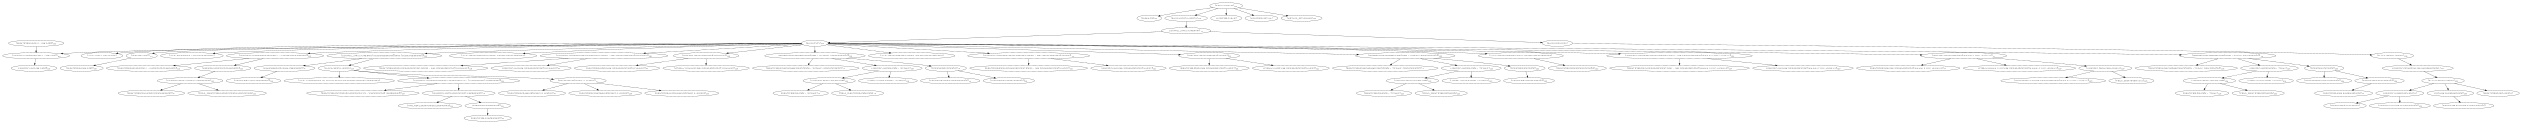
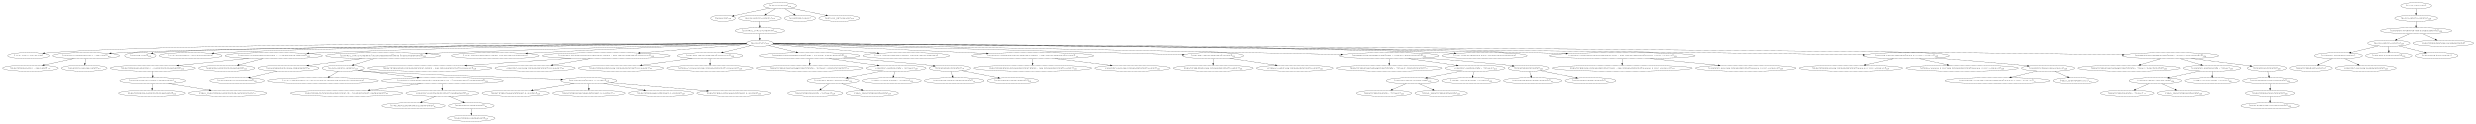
  digraph {
    fontname="Comic Neue"
    node [fontname="Comic Neue"]
    edge [fontname="Comic Neue"]
    n1 [label=<(METHOD,execute)<SUB>108</SUB>>]
    n2 [label=<(PARAM,this)<SUB>108</SUB>>]
    n3 [label=<(BLOCK,&lt;empty&gt;,&lt;empty&gt;)<SUB>108</SUB>>]
    n4 [label=<(MODIFIER,PUBLIC)>]
-   n5 [label=<(MODIFIER,VIRTUAL)>]
    n6 [label=<(METHOD_RETURN,void)<SUB>108</SUB>>]
    n7 [label=<(CONTROL_STRUCTURE,try,try)<SUB>109</SUB>>]
    n8 [label=<(BLOCK,try,try)<SUB>109</SUB>>]
    n9 [label=<(BLOCK,catch,catch)>]
    n10 [label=<(LOCAL,Date d: java.util.Date)>]
    n11 [label=<(&lt;operator&gt;.assignment,Date d = new Date())<SUB>110</SUB>>]
    n12 [label=<(&lt;init&gt;,new Date())<SUB>110</SUB>>]
    n13 [label=<(LOCAL,Enumeration i: java.util.Enumeration)>]
    n14 [label=<(&lt;operator&gt;.assignment,Enumeration i = customFormats.elements())<SUB>112</SUB>>]
    n15 [label=<(CONTROL_STRUCTURE,while (i.hasMoreElements()),while (i.hasMoreElements()))<SUB>113</SUB>>]
    n16 [label=<(LOCAL,SimpleDateFormat dstamp: java.text.SimpleDateFormat)>]
    n17 [label=<(&lt;operator&gt;.assignment,SimpleDateFormat dstamp = new SimpleDateFormat(&quot;yyyyMMdd&quot;))<SUB>118</SUB>>]
    n18 [label=<(&lt;init&gt;,new SimpleDateFormat(&quot;yyyyMMdd&quot;))<SUB>118</SUB>>]
    n19 [label=<(setNewProperty,setNewProperty(prefix + &quot;DSTAMP&quot;, dstamp.format(d)))<SUB>119</SUB>>]
    n20 [label=<(LOCAL,SimpleDateFormat tstamp: java.text.SimpleDateFormat)>]
    n21 [label=<(&lt;operator&gt;.assignment,SimpleDateFormat tstamp = new SimpleDateFormat(&quot;HHmm&quot;))<SUB>121</SUB>>]
    n22 [label=<(&lt;init&gt;,new SimpleDateFormat(&quot;HHmm&quot;))<SUB>121</SUB>>]
    n23 [label=<(setNewProperty,setNewProperty(prefix + &quot;TSTAMP&quot;, tstamp.format(d)))<SUB>122</SUB>>]
    n24 [label=<(LOCAL,SimpleDateFormat today: java.text.SimpleDateFormat)>]
    n25 [label=<(&lt;operator&gt;.assignment,SimpleDateFormat today = new SimpleDateFormat(&quot;MMMM d yyyy&quot;, Locale.US))<SUB>124</SUB>>]
    n26 [label=<(&lt;init&gt;,new SimpleDateFormat(&quot;MMMM d yyyy&quot;, Locale.US))<SUB>125</SUB>>]
    n27 [label=<(setNewProperty,setNewProperty(prefix + &quot;TODAY&quot;, today.format(d)))<SUB>126</SUB>>]
    n28 [label=<(BLOCK,&lt;empty&gt;,&lt;empty&gt;)<SUB>128</SUB>>]
    n29 [label=<(IDENTIFIER,d,Date d = new Date())<SUB>110</SUB>>]
    n30 [label=<(&lt;operator&gt;.alloc,new Date())<SUB>110</SUB>>]
-   n31 [label=<(IDENTIFIER,d,new Date())<SUB>110</SUB>>]
    n32 [label=<(IDENTIFIER,i,Enumeration i = customFormats.elements())<SUB>112</SUB>>]
    n33 [label=<(elements,customFormats.elements())<SUB>112</SUB>>]
    n34 [label=<(hasMoreElements,i.hasMoreElements())<SUB>113</SUB>>]
    n35 [label=<(BLOCK,&lt;empty&gt;,&lt;empty&gt;)<SUB>113</SUB>>]
    n36 [label=<(IDENTIFIER,dstamp,SimpleDateFormat dstamp = new SimpleDateFormat(&quot;yyyyMMdd&quot;))<SUB>118</SUB>>]
    n37 [label=<(&lt;operator&gt;.alloc,new SimpleDateFormat(&quot;yyyyMMdd&quot;))<SUB>118</SUB>>]
    n38 [label=<(IDENTIFIER,dstamp,new SimpleDateFormat(&quot;yyyyMMdd&quot;))<SUB>118</SUB>>]
    n39 [label=<(LITERAL,&quot;yyyyMMdd&quot;,new SimpleDateFormat(&quot;yyyyMMdd&quot;))<SUB>118</SUB>>]
    n40 [label=<(IDENTIFIER,project,setNewProperty(prefix + &quot;DSTAMP&quot;, dstamp.format(d)))<SUB>119</SUB>>]
    n41 [label=<(&lt;operator&gt;.addition,prefix + &quot;DSTAMP&quot;)<SUB>119</SUB>>]
    n42 [label=<(format,dstamp.format(d))<SUB>119</SUB>>]
    n43 [label=<(IDENTIFIER,tstamp,SimpleDateFormat tstamp = new SimpleDateFormat(&quot;HHmm&quot;))<SUB>121</SUB>>]
    n44 [label=<(&lt;operator&gt;.alloc,new SimpleDateFormat(&quot;HHmm&quot;))<SUB>121</SUB>>]
    n45 [label=<(IDENTIFIER,tstamp,new SimpleDateFormat(&quot;HHmm&quot;))<SUB>121</SUB>>]
    n46 [label=<(LITERAL,&quot;HHmm&quot;,new SimpleDateFormat(&quot;HHmm&quot;))<SUB>121</SUB>>]
    n47 [label=<(IDENTIFIER,project,setNewProperty(prefix + &quot;TSTAMP&quot;, tstamp.format(d)))<SUB>122</SUB>>]
    n48 [label=<(&lt;operator&gt;.addition,prefix + &quot;TSTAMP&quot;)<SUB>122</SUB>>]
    n49 [label=<(format,tstamp.format(d))<SUB>122</SUB>>]
    n50 [label=<(IDENTIFIER,today,SimpleDateFormat today = new SimpleDateFormat(&quot;MMMM d yyyy&quot;, Locale.US))<SUB>124</SUB>>]
    n51 [label=<(&lt;operator&gt;.alloc,new SimpleDateFormat(&quot;MMMM d yyyy&quot;, Locale.US))<SUB>125</SUB>>]
    n52 [label=<(IDENTIFIER,today,new SimpleDateFormat(&quot;MMMM d yyyy&quot;, Locale.US))<SUB>124</SUB>>]
    n53 [label=<(LITERAL,&quot;MMMM d yyyy&quot;,new SimpleDateFormat(&quot;MMMM d yyyy&quot;, Locale.US))<SUB>125</SUB>>]
    n54 [label=<(&lt;operator&gt;.fieldAccess,Locale.US)<SUB>125</SUB>>]
    n55 [label=<(IDENTIFIER,project,setNewProperty(prefix + &quot;TODAY&quot;, today.format(d)))<SUB>126</SUB>>]
    n56 [label=<(&lt;operator&gt;.addition,prefix + &quot;TODAY&quot;)<SUB>126</SUB>>]
    n57 [label=<(format,today.format(d))<SUB>126</SUB>>]
    n58 [label=<(&lt;operator&gt;.fieldAccess,this.customFormats)<SUB>112</SUB>>]
    n59 [label=<(IDENTIFIER,this,customFormats.elements())<SUB>112</SUB>>]
    n60 [label=<(FIELD_IDENTIFIER,customFormats,customFormats)<SUB>112</SUB>>]
    n61 [label=<(IDENTIFIER,i,i.hasMoreElements())<SUB>113</SUB>>]
    n62 [label=<(LOCAL,CustomFormat cts: org.apache.tools.ant.taskdefs.Tstamp$CustomFormat)>]
    n63 [label=<(&lt;operator&gt;.assignment,Tstamp$CustomFormat cts = (CustomFormat) i.nextElement())<SUB>114</SUB>>]
    n64 [label=<(execute,execute(project, d, location))<SUB>115</SUB>>]
    n65 [label=<(IDENTIFIER,cts,Tstamp$CustomFormat cts = (CustomFormat) i.nextElement())<SUB>114</SUB>>]
    n66 [label=<(&lt;operator&gt;.cast,(CustomFormat) i.nextElement())<SUB>114</SUB>>]
    n67 [label=<(IDENTIFIER,cts,execute(project, d, location))<SUB>115</SUB>>]
    n68 [label=<(IDENTIFIER,project,execute(project, d, location))<SUB>125</SUB>>]
+   n69 [label=<(IDENTIFIER,d,execute(project, d, location))<SUB>115</SUB>>]
    n70 [label=<(IDENTIFIER,location,execute(project, d, location))<SUB>110</SUB>>]
    n71 [label=<(TYPE_REF,CustomFormat,CustomFormat)<SUB>114</SUB>>]
    n72 [label=<(nextElement,i.nextElement())<SUB>114</SUB>>]
    n73 [label=<(IDENTIFIER,i,i.nextElement())<SUB>114</SUB>>]
    n74 [label=<(&lt;operator&gt;.fieldAccess,this.prefix)<SUB>119</SUB>>]
    n75 [label=<(LITERAL,&quot;DSTAMP&quot;,prefix + &quot;DSTAMP&quot;)<SUB>119</SUB>>]
    n76 [label=<(IDENTIFIER,dstamp,dstamp.format(d))<SUB>119</SUB>>]
    n77 [label=<(IDENTIFIER,d,dstamp.format(d))<SUB>119</SUB>>]
    n78 [label=<(IDENTIFIER,this,prefix + &quot;DSTAMP&quot;)<SUB>119</SUB>>]
    n79 [label=<(FIELD_IDENTIFIER,prefix,prefix)<SUB>119</SUB>>]
    n80 [label=<(&lt;operator&gt;.fieldAccess,this.prefix)<SUB>122</SUB>>]
    n81 [label=<(LITERAL,&quot;TSTAMP&quot;,prefix + &quot;TSTAMP&quot;)<SUB>122</SUB>>]
    n82 [label=<(IDENTIFIER,tstamp,tstamp.format(d))<SUB>122</SUB>>]
    n83 [label=<(IDENTIFIER,d,tstamp.format(d))<SUB>122</SUB>>]
    n84 [label=<(IDENTIFIER,this,prefix + &quot;TSTAMP&quot;)<SUB>122</SUB>>]
    n85 [label=<(FIELD_IDENTIFIER,prefix,prefix)<SUB>122</SUB>>]
    n86 [label=<(IDENTIFIER,Locale,new SimpleDateFormat(&quot;MMMM d yyyy&quot;, Locale.US))<SUB>125</SUB>>]
    n87 [label=<(FIELD_IDENTIFIER,US,US)<SUB>125</SUB>>]
    n88 [label=<(&lt;operator&gt;.fieldAccess,this.prefix)<SUB>126</SUB>>]
    n89 [label=<(LITERAL,&quot;TODAY&quot;,prefix + &quot;TODAY&quot;)<SUB>126</SUB>>]
    n90 [label=<(IDENTIFIER,today,today.format(d))<SUB>126</SUB>>]
    n91 [label=<(IDENTIFIER,d,today.format(d))<SUB>126</SUB>>]
    n92 [label=<(IDENTIFIER,this,prefix + &quot;TODAY&quot;)<SUB>126</SUB>>]
    n93 [label=<(FIELD_IDENTIFIER,prefix,prefix)<SUB>126</SUB>>]
    n94 [label=<(IDENTIFIER,e,new BuildException(e))<SUB>129</SUB>>]
    n95 [label=<(&lt;operator&gt;.throw,throw new BuildException(e);)<SUB>129</SUB>>]
    n96 [label=<(BLOCK,&lt;empty&gt;,&lt;empty&gt;)<SUB>129</SUB>>]
    n97 [label=<(&lt;operator&gt;.assignment,&lt;empty&gt;)>]
    n98 [label=<(&lt;init&gt;,new BuildException(e))<SUB>129</SUB>>]
    n99 [label=<(IDENTIFIER,$obj5,&lt;empty&gt;)>]
    n100 [label=<(IDENTIFIER,$obj5,&lt;empty&gt;)>]
    n101 [label=<(&lt;operator&gt;.alloc,new BuildException(e))<SUB>123</SUB>>]
    n102 [label=<(IDENTIFIER,$obj5,new BuildException(e))>]
    n1 -> n2
    n1 -> n3
    n1 -> n4
-   n1 -> n5
    n1 -> n6
    n3 -> n7
    n7 -> n8
-   n7 -> n9
    n8 -> n10
    n8 -> n11
    n8 -> n12
    n8 -> n13
    n8 -> n14
    n8 -> n15
    n8 -> n16
    n8 -> n17
    n8 -> n18
    n8 -> n19
    n8 -> n20
    n8 -> n21
    n8 -> n22
    n8 -> n23
    n8 -> n24
    n8 -> n25
    n8 -> n26
    n8 -> n27
    n9 -> n28
-   n29 -> n11
+   n11 -> n29
    n11 -> n30
-   n12 -> n31
    n14 -> n32
    n14 -> n33
    n15 -> n34
    n15 -> n35
    n17 -> n36
    n17 -> n37
    n18 -> n38
    n18 -> n39
    n19 -> n40
    n19 -> n41
    n19 -> n42
    n21 -> n43
    n21 -> n44
    n22 -> n45
    n22 -> n46
    n23 -> n47
    n23 -> n48
    n23 -> n49
    n25 -> n50
    n25 -> n51
    n26 -> n52
    n26 -> n53
    n26 -> n54
    n27 -> n55
    n27 -> n56
    n27 -> n57
    n28 -> n95
-   n33 -> n58
+   n32 -> n58
    n34 -> n61
    n35 -> n62
    n35 -> n63
    n35 -> n64
    n41 -> n74
    n41 -> n75
    n42 -> n76
    n42 -> n77
    n48 -> n80
    n48 -> n81
-   n24 -> n82
+   n49 -> n82
    n49 -> n83
    n54 -> n86
    n54 -> n87
    n56 -> n88
    n56 -> n89
    n57 -> n90
-   n57 -> n91
+   n90 -> n91
    n58 -> n59
    n58 -> n60
    n63 -> n65
    n63 -> n66
    n64 -> n67
    n64 -> n68
+   n64 -> n69
    n64 -> n70
    n66 -> n71
    n66 -> n72
    n72 -> n73
    n74 -> n78
    n74 -> n79
    n80 -> n84
    n80 -> n85
    n88 -> n92
    n88 -> n93
    n91 -> n94
    n95 -> n96
    n96 -> n97
    n96 -> n98
    n96 -> n99
    n97 -> n100
    n97 -> n101
-   n98 -> n102
+   n95 -> n102
  }
